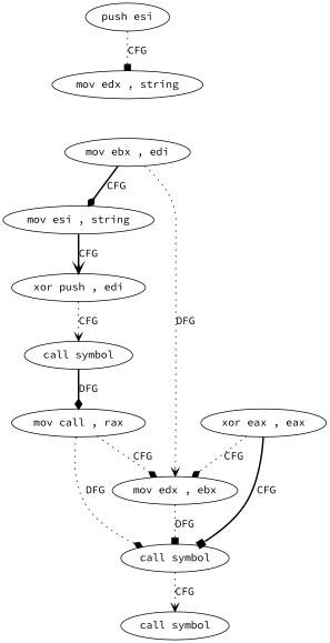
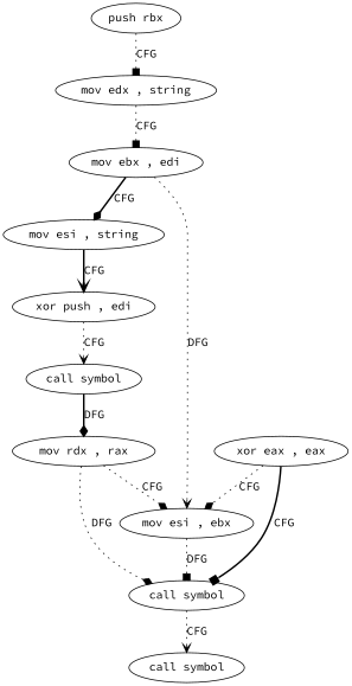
  digraph {
    fontname="Source Code Pro"
    node [fontname="Source Code Pro"]
    edge [arrowhead=diamond fontname="Source Code Pro" style=dotted]
-   n1 [label="push esi"]
+   n1 [label="push rbx"]
    n2 [label="mov edx , string"]
    n3 [label="mov ebx , edi"]
    n4 [label="mov esi , string"]
-   n5 [label="mov edx , ebx"]
+   n5 [label="mov esi , ebx"]
    n6 [label="xor push , edi"]
    n7 [label="call symbol"]
    n8 [label="call symbol"]
-   n9 [label="mov call , rax"]
+   n9 [label="mov rdx , rax"]
    n10 [label="call symbol"]
    n11 [label="xor eax , eax"]
    n1 -> n2 [arrowhead=box label=CFG]
+   n2 -> n3 [arrowhead=box label=CFG]
    n3 -> n4 [label=CFG style=bold]
    n3 -> n5 [arrowhead=vee label=DFG]
    n4 -> n6 [arrowhead=vee label=CFG style=bold]
    n5 -> n7 [arrowhead=box label=DFG]
    n6 -> n8 [arrowhead=vee label=CFG]
    n7 -> n10 [arrowhead=vee label=CFG]
    n8 -> n9 [label=DFG style=bold]
    n9 -> n5 [label=CFG]
    n9 -> n7 [label=DFG]
    n11 -> n5 [label=CFG]
    n11 -> n7 [arrowhead=box label=CFG style=bold]
  }
